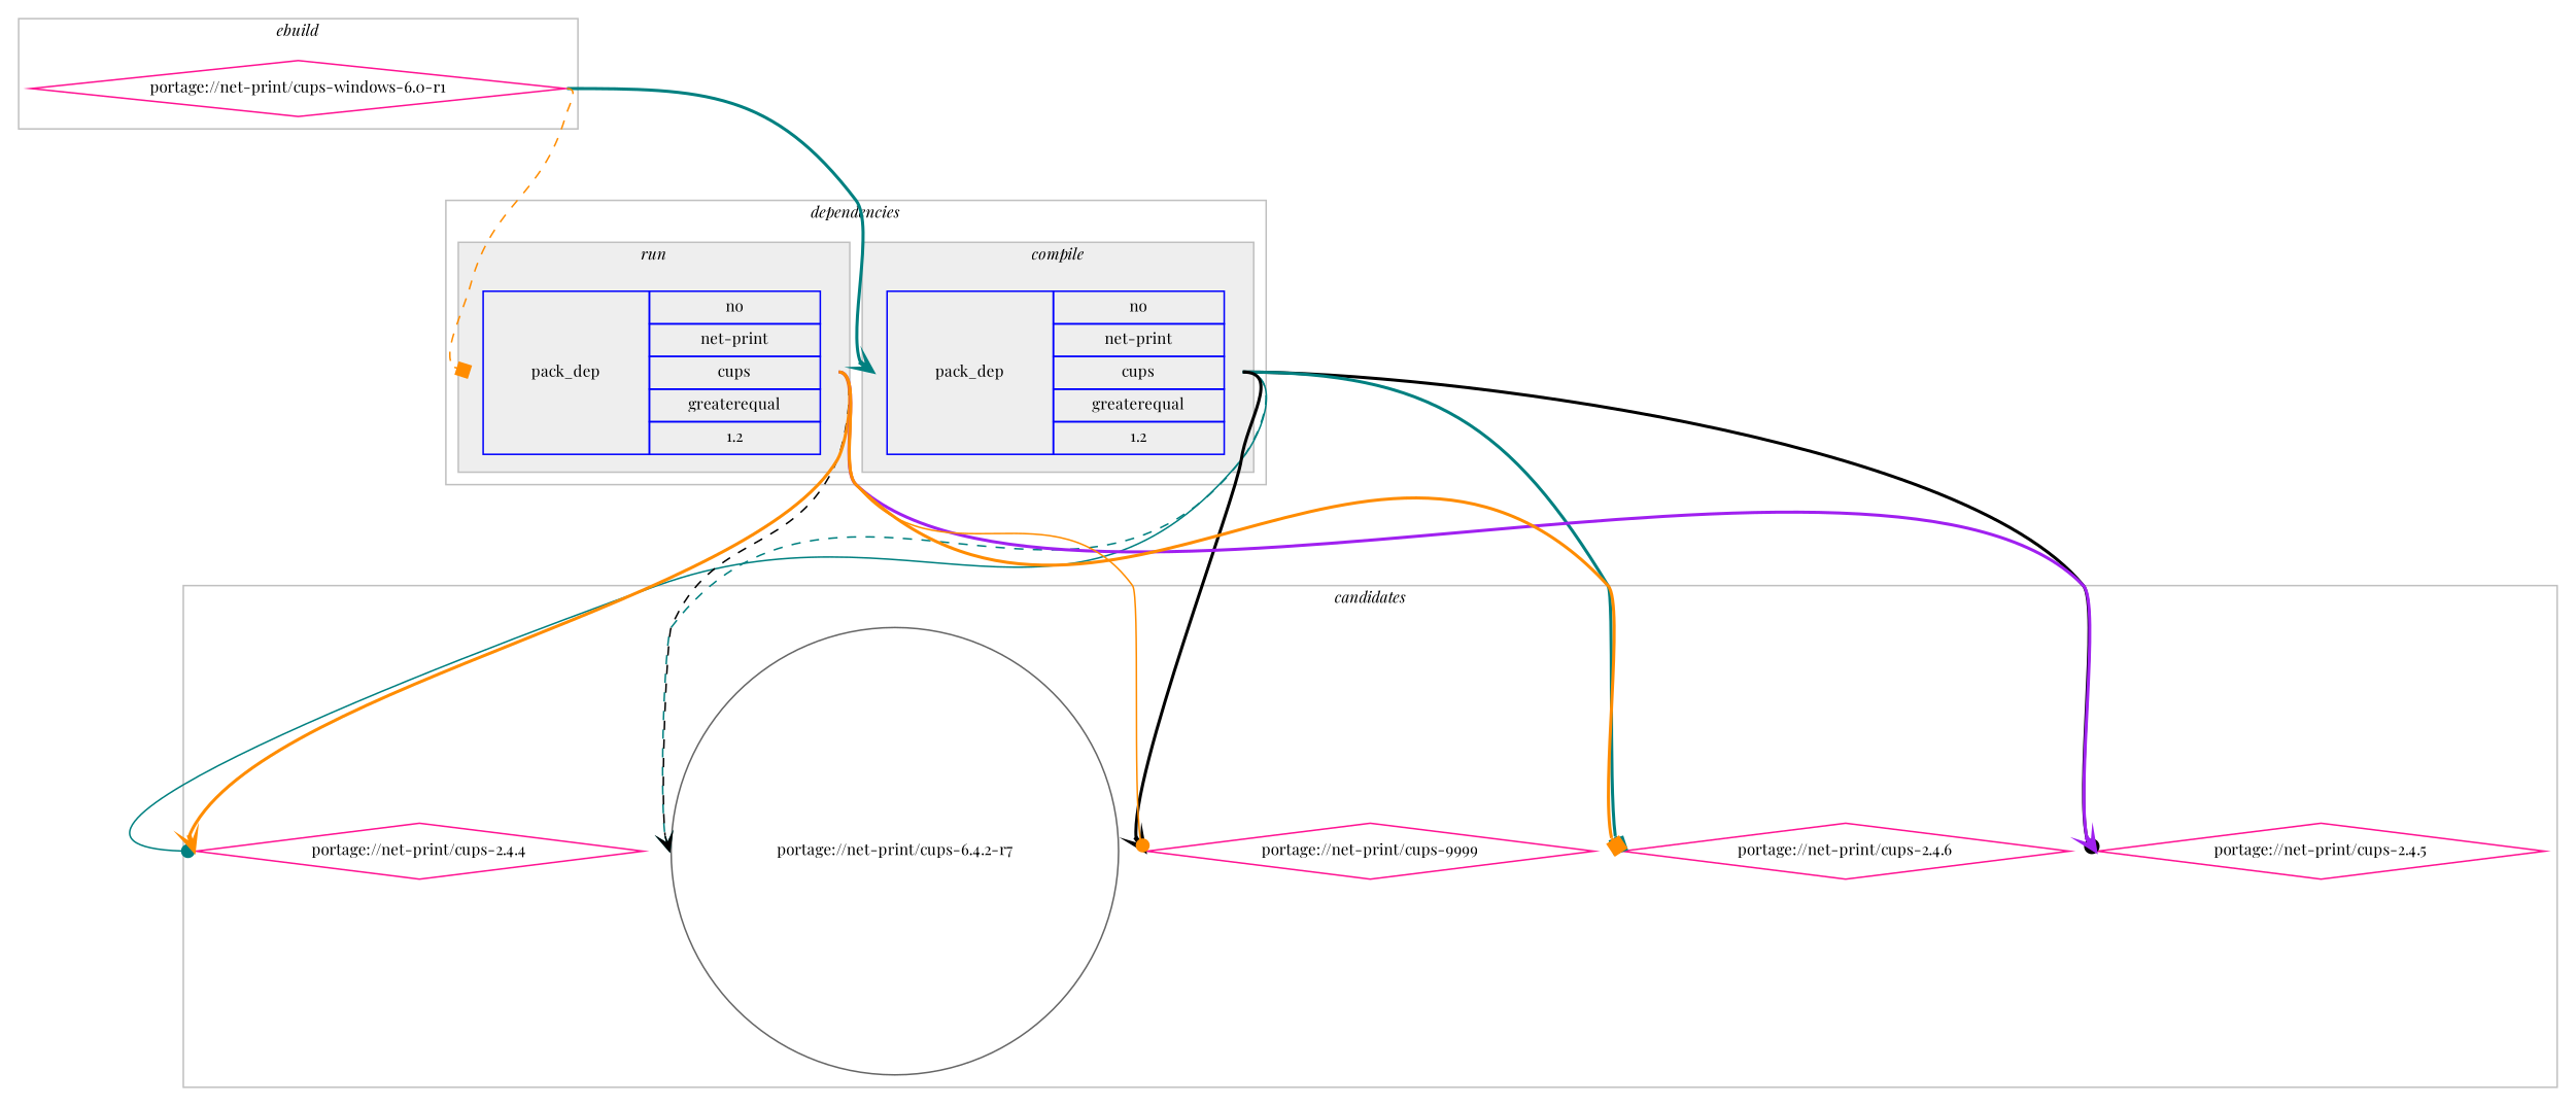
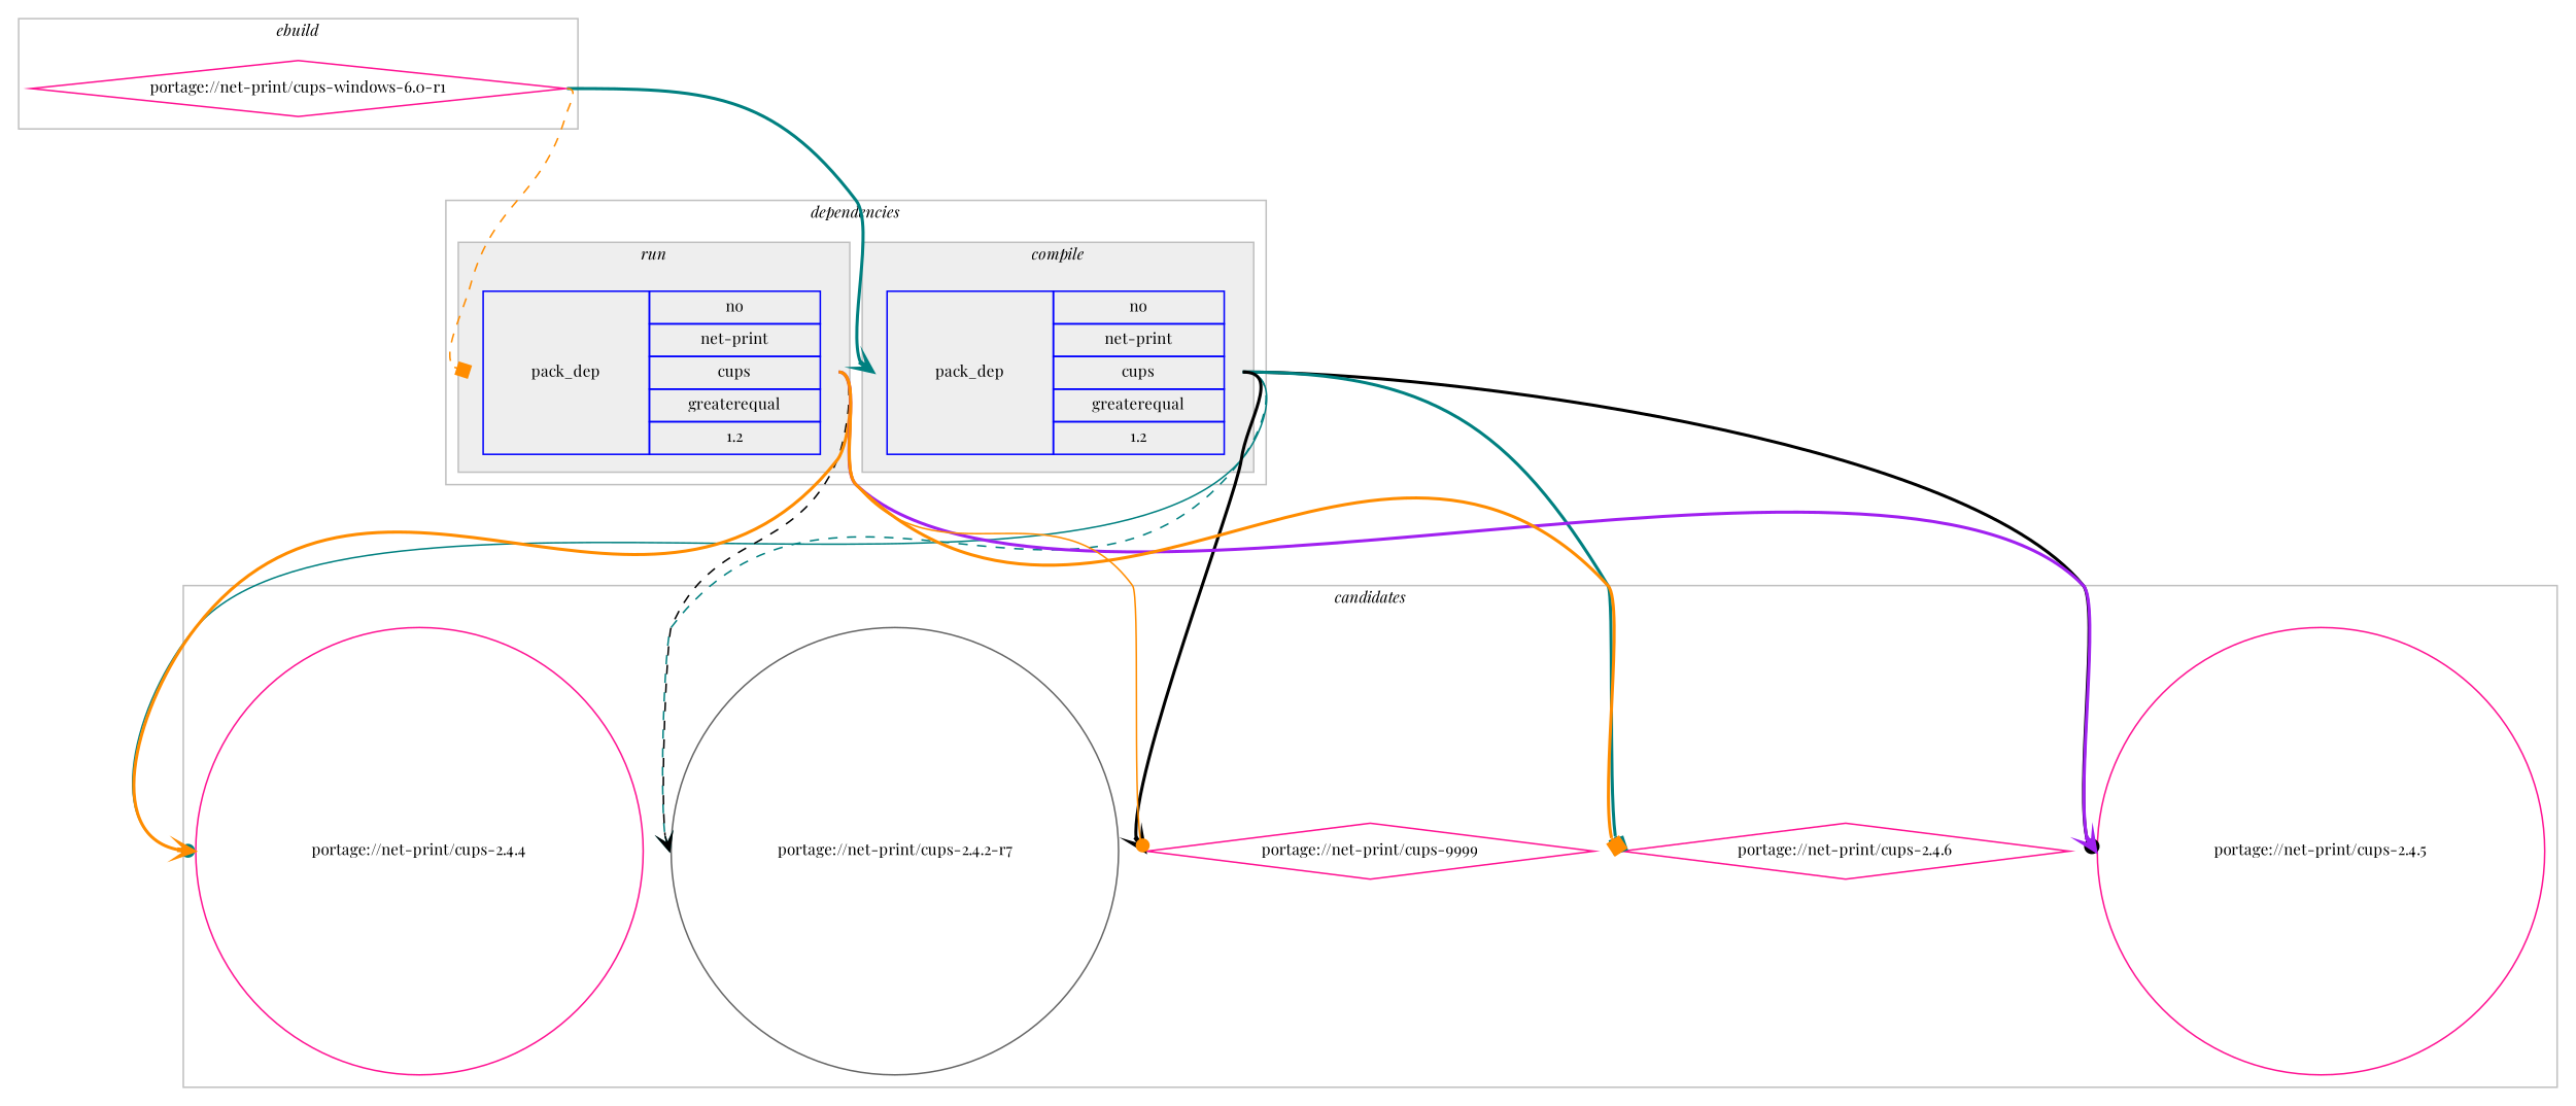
  digraph {
    compound=true
    concentrate=true
    fontname="Playfair Display"
    fontsize=10
    newrank=true
    rankdir=TB
    ranksep=1.5
    node [color=deeppink fontname="Playfair Display" fontsize=10 shape=diamond]
    edge [arrowhead=vee color=teal fontname="Playfair Display" headport=w style=bold tailport=e weight=100]
    n1 [label="portage://net-print/cups-windows-6.0-r1" width=4]
    n2 [color=blue label=<<TABLE BORDER="0" CELLBORDER="1" CELLSPACING="0" CELLPADDING="4" WIDTH="220"><TR><TD ROWSPAN="6" CELLPADDING="30">pack_dep</TD></TR><TR><TD WIDTH="110">no</TD></TR><TR><TD>net-print</TD></TR><TR><TD>cups</TD></TR><TR><TD>greaterequal</TD></TR><TR><TD>1.2</TD></TR></TABLE>> shape=none]
    n3 [color=blue label=<<TABLE BORDER="0" CELLBORDER="1" CELLSPACING="0" CELLPADDING="4" WIDTH="220"><TR><TD ROWSPAN="6" CELLPADDING="30">pack_dep</TD></TR><TR><TD WIDTH="110">no</TD></TR><TR><TD>net-print</TD></TR><TR><TD>cups</TD></TR><TR><TD>greaterequal</TD></TR><TR><TD>1.2</TD></TR></TABLE>> shape=none]
-   n4 [color=gray40 label="portage://net-print/cups-6.4.2-r7" shape=circle width=4]
-   n5 [label="portage://net-print/cups-2.4.4" width=4]
-   n6 [label="portage://net-print/cups-2.4.5" width=4]
+   n4 [color=gray40 label="portage://net-print/cups-2.4.2-r7" shape=circle width=4]
+   n5 [label="portage://net-print/cups-2.4.4" shape=circle width=4]
+   n6 [label="portage://net-print/cups-2.4.5" shape=circle width=4]
    n7 [label="portage://net-print/cups-2.4.6" width=4]
    n8 [label="portage://net-print/cups-9999" width=4]
    subgraph cluster_1 {
      color=gray
      label=<<i>ebuild</i>>
      rank=same
      n1
    }
    subgraph cluster_2 {
      color=gray
      label=<<i>dependencies</i>>
      subgraph cluster_3 {
        color=gray
        fillcolor="#eeeeee"
        label=<<i>compile</i>>
        style=filled
        subgraph sub_4 {
          color=gray
          fillcolor="#eeeeee"
          label=<<i>compile</i>>
          style=filled
          n2
        }
      }
      subgraph cluster_5 {
        color=gray
        fillcolor="#eeeeee"
        label=<<i>compile and run</i>>
        style=filled
      }
      subgraph cluster_6 {
        color=gray
        fillcolor="#eeeeee"
        label=<<i>run</i>>
        style=filled
        subgraph sub_7 {
          color=gray
          fillcolor="#eeeeee"
          label=<<i>run</i>>
          style=filled
          n3
        }
      }
    }
    subgraph cluster_8 {
      color=gray
      label=<<i>candidates</i>>
      rank=same
      subgraph sub_9 {
        color=black
        label=<<i>candidates</i>>
        nodesep=1
        rank=same
        n4
        n5
        n6
        n7
        n8
      }
      subgraph sub_10 {
        color=black
        label=<<i>candidates</i>>
        nodesep=1
        rank=same
        n4
        n5
        n6
        n7
        n8
      }
    }
    n1 -> n2 [weight=20]
    n1 -> n3 [arrowhead=box color=darkorange style=dashed weight=20]
    n2 -> n4 [style=dashed]
    n2 -> n5 [arrowhead=dot style=solid]
    n2 -> n6 [arrowhead=dot color=black]
    n2 -> n7 [arrowhead=box]
    n2 -> n8 [color=black]
    n3 -> n4 [color=black style=dashed]
    n3 -> n5 [color=darkorange]
    n3 -> n6 [color=purple]
    n3 -> n7 [arrowhead=box color=darkorange]
    n3 -> n8 [arrowhead=dot color=darkorange style=solid]
  }
